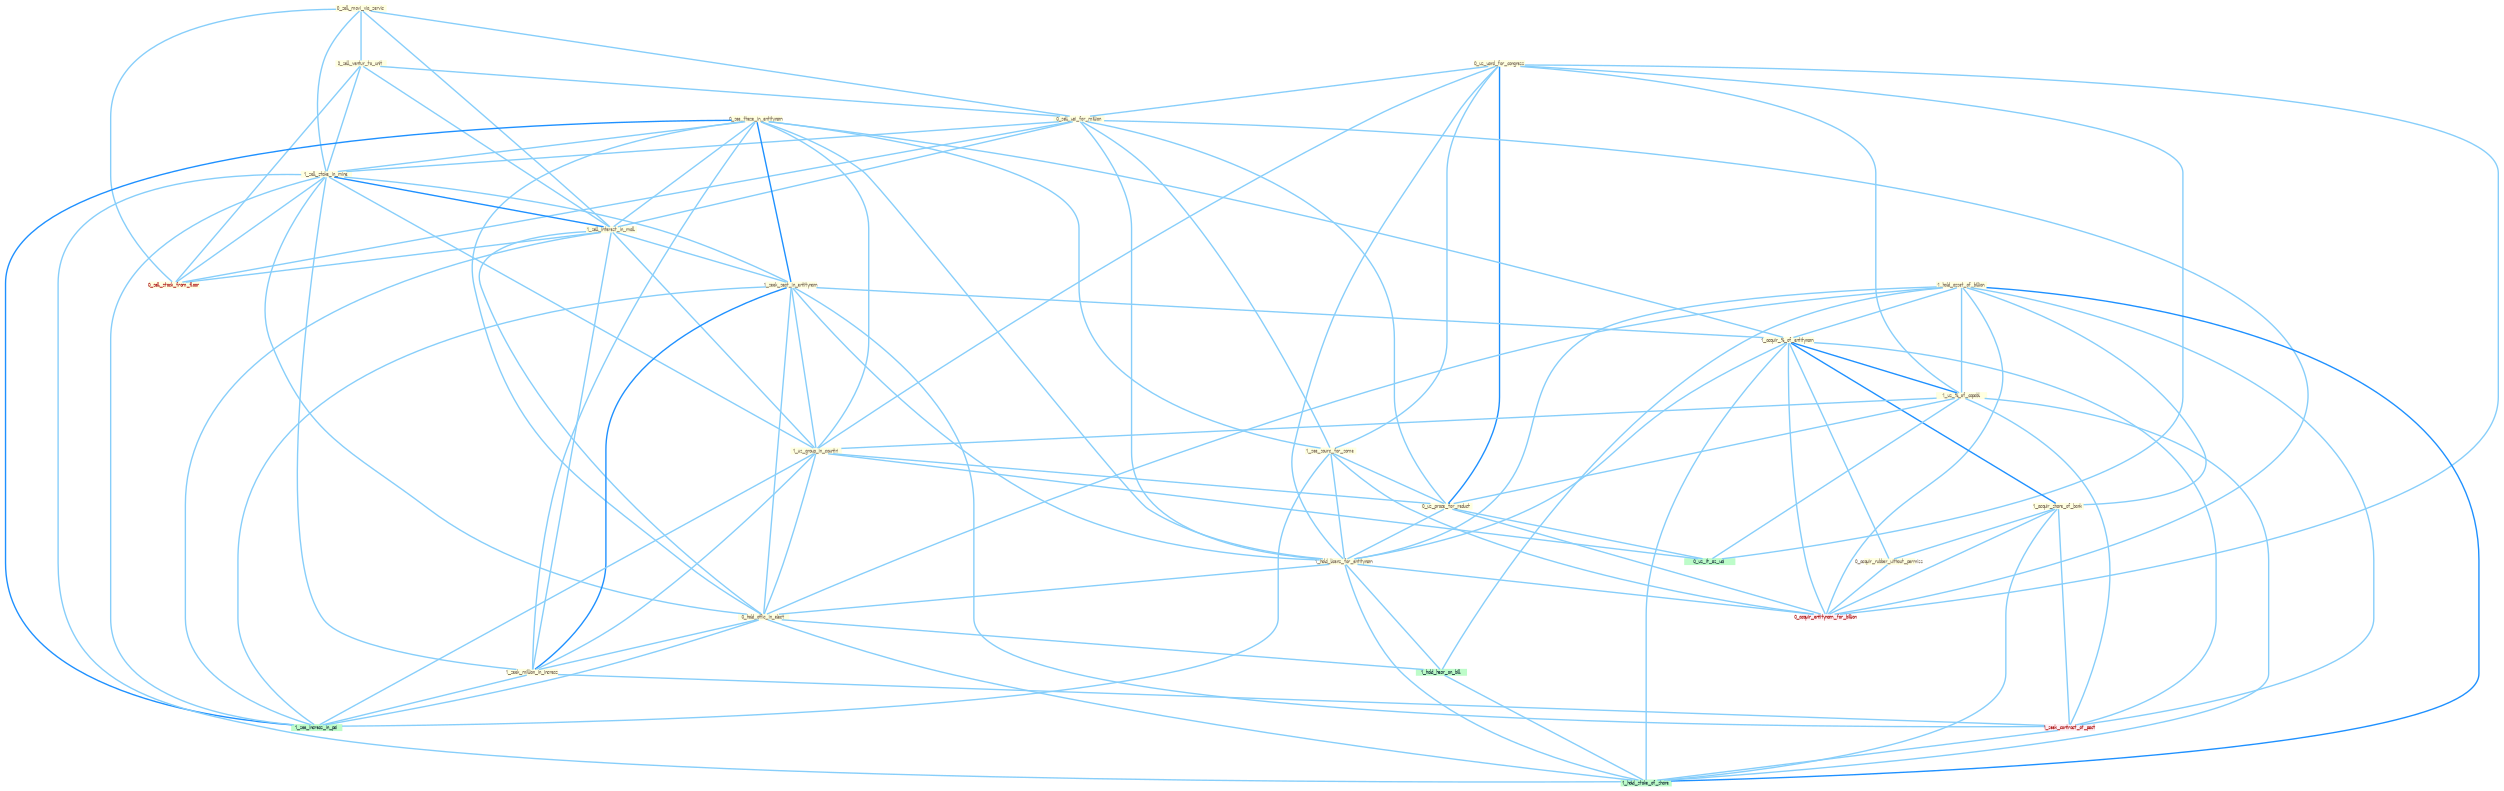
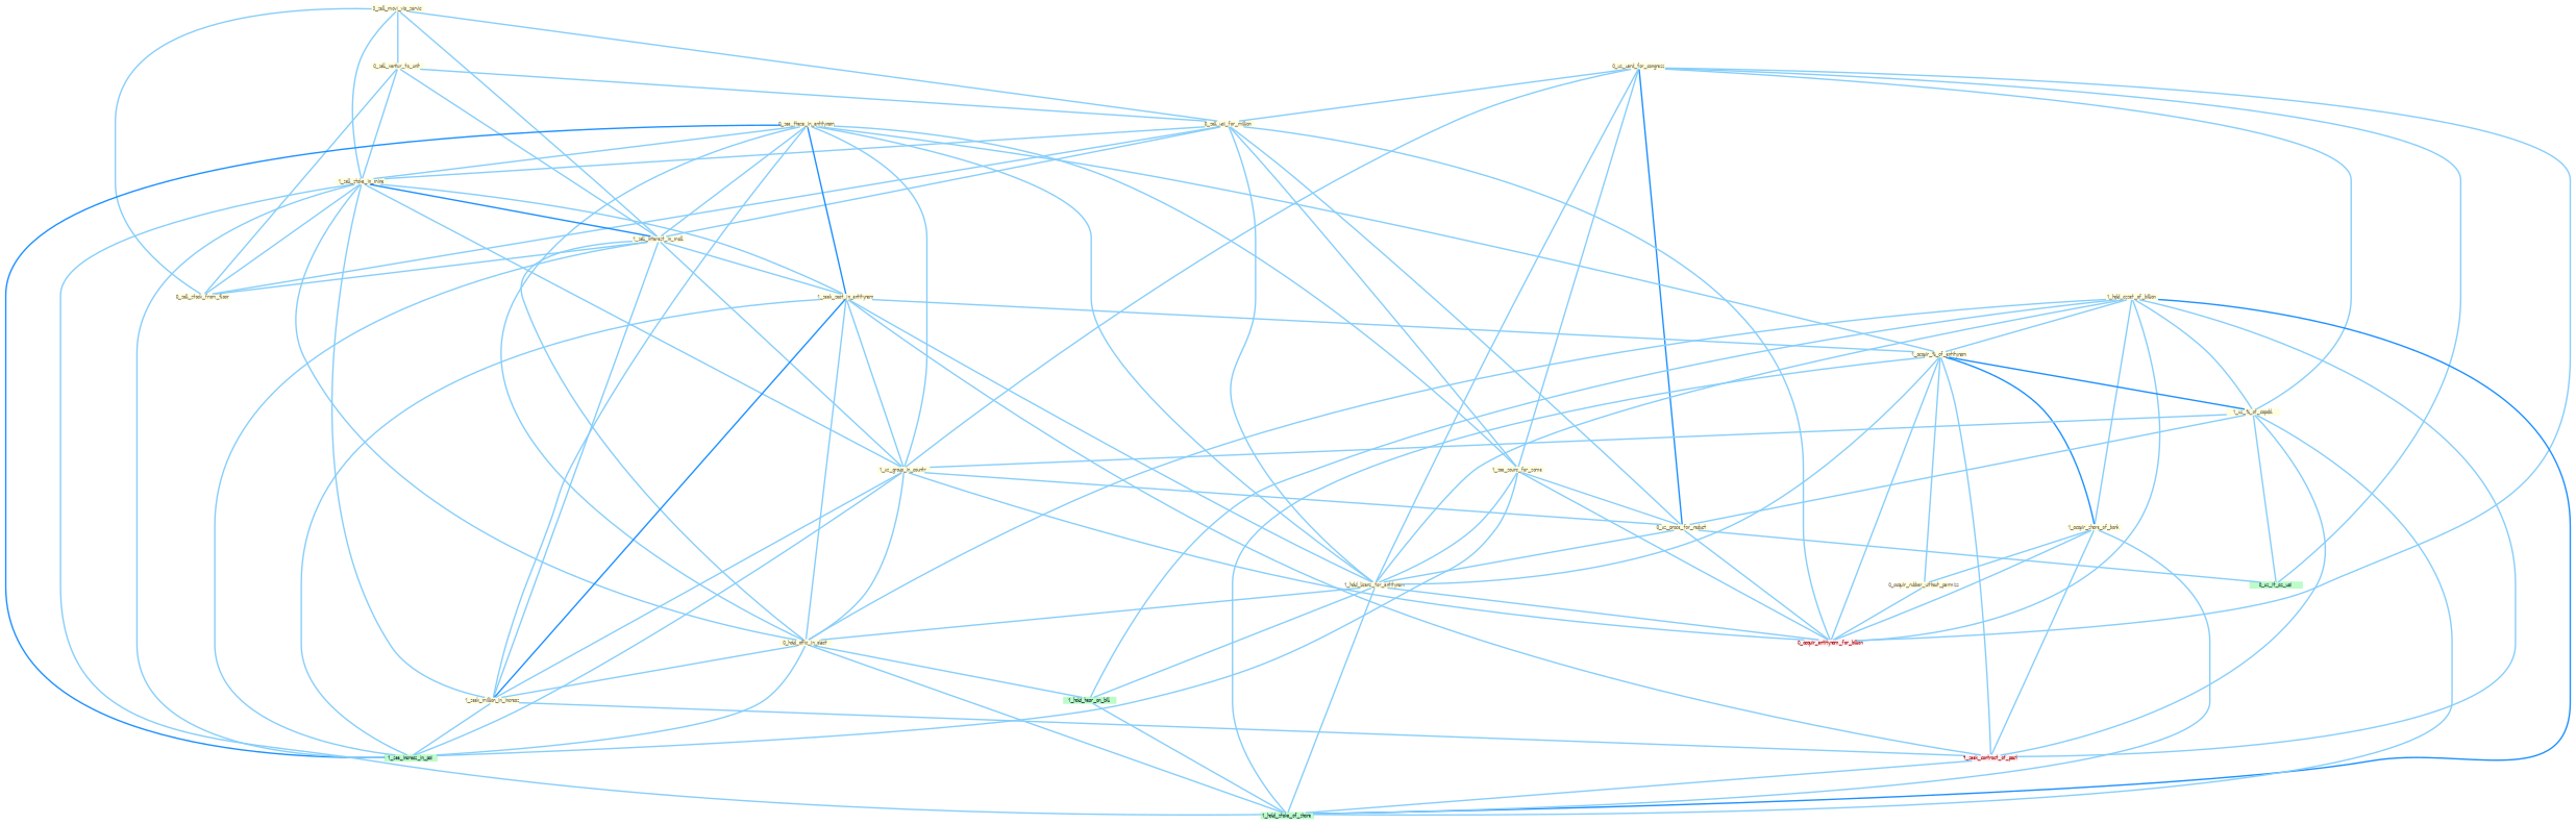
  graph {
    fontname="Patrick Hand"
    node [color="#ffffe0" fixedsize=true fontcolor="#8b7d6b" fontname="Patrick Hand" fontsize=4 shape=polygon style=filled]
    edge [color="#87cefa" fontname="Patrick Hand" w=1]
    "0_sell_movi_via_servic " [height=.06 width=.5]
    "0_us_word_for_congress " [height=.06 width=.5]
    "0_sell_ventur_to_unit " [height=.06 width=.5]
    n4 [height=.06 label="0_sell_wai_for_million" width=.5]
    "0_see_these_in_entitynam " [height=.06 width=.5]
    "1_see_sourc_for_some " [height=.06 width=.5]
    "1_sell_stake_in_mine " [height=.06 width=.5]
    "1_sell_interest_in_mall " [height=.06 width=.5]
    "1_hold_asset_of_billion " [height=.06 width=.5]
    "1_seek_seat_in_entitynam " [height=.06 width=.5]
    "1_acquir_%_of_entitynam " [height=.06 width=.5]
    "1_us_%_of_capabl " [height=.06 width=.5]
    "1_us_group_in_countri " [height=.06 width=.5]
-   "0_sell_stock_from_floor " [fontcolor="#b22222" height=.06 width=.5]
+   "0_sell_stock_from_floor " [height=.06 width=.5]
    "0_us_proce_for_reduct " [height=.06 width=.5]
    "1_hold_licens_for_entitynam " [height=.06 width=.5]
    "0_hold_offic_in_elect " [height=.06 width=.5]
    "1_acquir_share_of_bank " [height=.06 width=.5]
    "0_acquir_rubber_without_permiss " [height=.06 width=.5]
    "1_seek_million_in_increas " [height=.06 width=.5]
    n21 [color="#fff0f5" fontcolor="#b22222" height=.06 label="9_seek_contract_of_pact" width=.5]
    "0_acquir_entitynam_for_billion " [color="#fff0f5" fontcolor="#b22222" height=.06 width=.5]
    "0_us_it_as_wai " [color="#BDFCC9" fontcolor="#2f4f4f" height=.06 width=.5]
    "1_see_increas_in_pai " [color="#BDFCC9" fontcolor="#2f4f4f" height=.06 width=.5]
    "1_hold_stake_of_share " [color="#BDFCC9" fontcolor="#2f4f4f" height=.06 width=.5]
    "1_hold_hear_on_bill " [color="#BDFCC9" fontcolor="#2f4f4f" height=.06 width=.5]
    subgraph sub_1 {
      "0_sell_movi_via_servic "
      "0_us_word_for_congress "
      "0_sell_ventur_to_unit "
      n4
      "0_see_these_in_entitynam "
      "1_see_sourc_for_some "
      "1_sell_stake_in_mine "
      "1_sell_interest_in_mall "
      "1_hold_asset_of_billion "
      "1_seek_seat_in_entitynam "
      "1_acquir_%_of_entitynam "
      "1_us_%_of_capabl "
      "1_us_group_in_countri "
      "0_sell_stock_from_floor "
      "0_us_proce_for_reduct "
      "1_hold_licens_for_entitynam "
      "0_hold_offic_in_elect "
      "1_acquir_share_of_bank "
      "0_acquir_rubber_without_permiss "
      "1_seek_million_in_increas "
    }
    subgraph sub_2 {
      n21
      "0_acquir_entitynam_for_billion "
    }
    "0_sell_movi_via_servic " -- "0_sell_ventur_to_unit "
    "0_sell_movi_via_servic " -- n4
    "0_sell_movi_via_servic " -- "1_sell_stake_in_mine "
    "0_sell_movi_via_servic " -- "1_sell_interest_in_mall "
    "0_sell_movi_via_servic " -- "0_sell_stock_from_floor "
    "0_us_word_for_congress " -- n4
    "0_us_word_for_congress " -- "1_see_sourc_for_some "
    "0_us_word_for_congress " -- "1_us_%_of_capabl "
    "0_us_word_for_congress " -- "1_us_group_in_countri "
    "0_us_word_for_congress " -- "0_us_proce_for_reduct " [color="#1e90ff" w=2]
    "0_us_word_for_congress " -- "1_hold_licens_for_entitynam "
    "0_us_word_for_congress " -- "0_acquir_entitynam_for_billion "
    "0_us_word_for_congress " -- "0_us_it_as_wai "
    "0_sell_ventur_to_unit " -- n4
    "0_sell_ventur_to_unit " -- "1_sell_stake_in_mine "
    "0_sell_ventur_to_unit " -- "1_sell_interest_in_mall "
    "0_sell_ventur_to_unit " -- "0_sell_stock_from_floor "
    n4 -- "1_see_sourc_for_some "
    n4 -- "1_sell_stake_in_mine "
    n4 -- "1_sell_interest_in_mall "
    n4 -- "0_sell_stock_from_floor "
    n4 -- "0_us_proce_for_reduct "
    n4 -- "1_hold_licens_for_entitynam "
    n4 -- "0_acquir_entitynam_for_billion "
    "0_see_these_in_entitynam " -- "1_see_sourc_for_some "
    "0_see_these_in_entitynam " -- "1_sell_stake_in_mine "
    "0_see_these_in_entitynam " -- "1_sell_interest_in_mall "
    "0_see_these_in_entitynam " -- "1_seek_seat_in_entitynam " [color="#1e90ff" w=2]
    "0_see_these_in_entitynam " -- "1_acquir_%_of_entitynam "
    "0_see_these_in_entitynam " -- "1_us_group_in_countri "
    "0_see_these_in_entitynam " -- "1_hold_licens_for_entitynam "
    "0_see_these_in_entitynam " -- "0_hold_offic_in_elect "
    "0_see_these_in_entitynam " -- "1_seek_million_in_increas "
    "0_see_these_in_entitynam " -- "1_see_increas_in_pai " [color="#1e90ff" w=2]
    "1_see_sourc_for_some " -- "0_us_proce_for_reduct "
    "1_see_sourc_for_some " -- "1_hold_licens_for_entitynam "
    "1_see_sourc_for_some " -- "0_acquir_entitynam_for_billion "
    "1_see_sourc_for_some " -- "1_see_increas_in_pai "
    "1_sell_stake_in_mine " -- "1_sell_interest_in_mall " [color="#1e90ff" w=2]
    "1_sell_stake_in_mine " -- "1_seek_seat_in_entitynam "
    "1_sell_stake_in_mine " -- "1_us_group_in_countri "
    "1_sell_stake_in_mine " -- "0_sell_stock_from_floor "
    "1_sell_stake_in_mine " -- "0_hold_offic_in_elect "
    "1_sell_stake_in_mine " -- "1_seek_million_in_increas "
    "1_sell_stake_in_mine " -- "1_see_increas_in_pai "
    "1_sell_stake_in_mine " -- "1_hold_stake_of_share "
    "1_sell_interest_in_mall " -- "1_seek_seat_in_entitynam "
    "1_sell_interest_in_mall " -- "1_us_group_in_countri "
    "1_sell_interest_in_mall " -- "0_sell_stock_from_floor "
    "1_sell_interest_in_mall " -- "0_hold_offic_in_elect "
    "1_sell_interest_in_mall " -- "1_seek_million_in_increas "
    "1_sell_interest_in_mall " -- "1_see_increas_in_pai "
    "1_hold_asset_of_billion " -- "1_acquir_%_of_entitynam "
    "1_hold_asset_of_billion " -- "1_us_%_of_capabl "
    "1_hold_asset_of_billion " -- "1_hold_licens_for_entitynam "
    "1_hold_asset_of_billion " -- "0_hold_offic_in_elect "
    "1_hold_asset_of_billion " -- "1_acquir_share_of_bank "
    "1_hold_asset_of_billion " -- n21
    "1_hold_asset_of_billion " -- "0_acquir_entitynam_for_billion "
    "1_hold_asset_of_billion " -- "1_hold_stake_of_share " [color="#1e90ff" w=2]
    "1_hold_asset_of_billion " -- "1_hold_hear_on_bill "
    "1_seek_seat_in_entitynam " -- "1_acquir_%_of_entitynam "
    "1_seek_seat_in_entitynam " -- "1_us_group_in_countri "
    "1_seek_seat_in_entitynam " -- "1_hold_licens_for_entitynam "
    "1_seek_seat_in_entitynam " -- "0_hold_offic_in_elect "
    "1_seek_seat_in_entitynam " -- "1_seek_million_in_increas " [color="#1e90ff" w=2]
    "1_seek_seat_in_entitynam " -- n21
    "1_seek_seat_in_entitynam " -- "1_see_increas_in_pai "
    "1_acquir_%_of_entitynam " -- "1_us_%_of_capabl " [color="#1e90ff" w=2]
    "1_acquir_%_of_entitynam " -- "1_hold_licens_for_entitynam "
    "1_acquir_%_of_entitynam " -- "1_acquir_share_of_bank " [color="#1e90ff" w=2]
    "1_acquir_%_of_entitynam " -- "0_acquir_rubber_without_permiss "
    "1_acquir_%_of_entitynam " -- n21
    "1_acquir_%_of_entitynam " -- "0_acquir_entitynam_for_billion "
    "1_acquir_%_of_entitynam " -- "1_hold_stake_of_share "
    "1_us_%_of_capabl " -- "1_us_group_in_countri "
    "1_us_%_of_capabl " -- "0_us_proce_for_reduct "
    "1_us_%_of_capabl " -- n21
    "1_us_%_of_capabl " -- "0_us_it_as_wai "
    "1_us_%_of_capabl " -- "1_hold_stake_of_share "
    "1_us_group_in_countri " -- "0_us_proce_for_reduct "
    "1_us_group_in_countri " -- "0_hold_offic_in_elect "
    "1_us_group_in_countri " -- "1_seek_million_in_increas "
-   "1_us_group_in_countri " -- "0_us_it_as_wai "
+   "1_us_group_in_countri " -- "0_acquir_entitynam_for_billion "
    "1_us_group_in_countri " -- "1_see_increas_in_pai "
    "0_us_proce_for_reduct " -- "1_hold_licens_for_entitynam "
    "0_us_proce_for_reduct " -- "0_acquir_entitynam_for_billion "
    "0_us_proce_for_reduct " -- "0_us_it_as_wai "
    "1_hold_licens_for_entitynam " -- "0_hold_offic_in_elect "
    "1_hold_licens_for_entitynam " -- "0_acquir_entitynam_for_billion "
    "1_hold_licens_for_entitynam " -- "1_hold_stake_of_share "
    "1_hold_licens_for_entitynam " -- "1_hold_hear_on_bill "
    "0_hold_offic_in_elect " -- "1_seek_million_in_increas "
    "0_hold_offic_in_elect " -- "1_see_increas_in_pai "
    "0_hold_offic_in_elect " -- "1_hold_stake_of_share "
    "0_hold_offic_in_elect " -- "1_hold_hear_on_bill "
    "1_acquir_share_of_bank " -- "0_acquir_rubber_without_permiss "
    "1_acquir_share_of_bank " -- n21
    "1_acquir_share_of_bank " -- "0_acquir_entitynam_for_billion "
    "1_acquir_share_of_bank " -- "1_hold_stake_of_share "
    "0_acquir_rubber_without_permiss " -- "0_acquir_entitynam_for_billion "
    "1_seek_million_in_increas " -- n21
    "1_seek_million_in_increas " -- "1_see_increas_in_pai "
    n21 -- "1_hold_stake_of_share "
    "1_hold_hear_on_bill " -- "1_hold_stake_of_share "
  }
